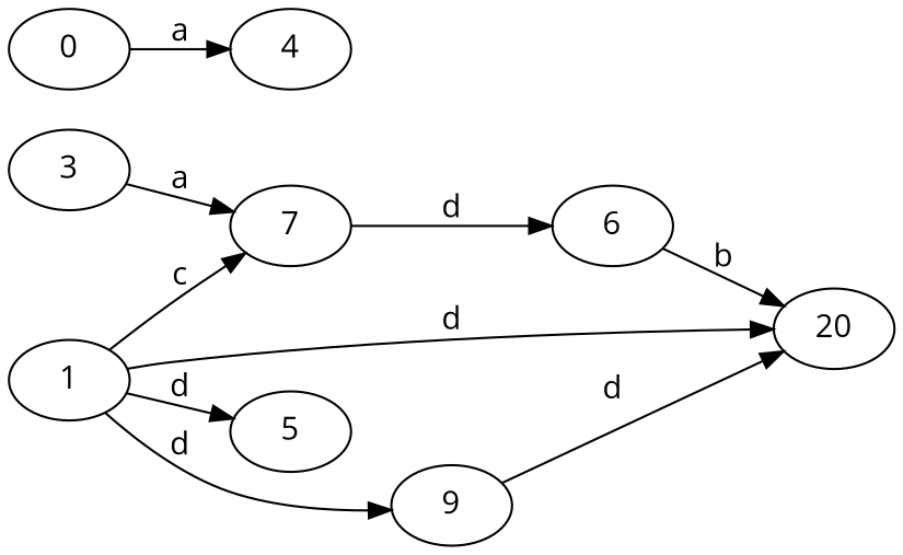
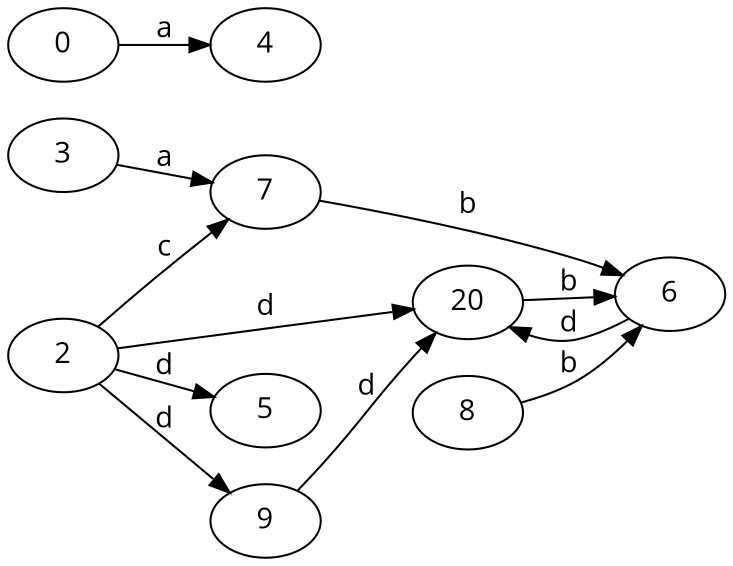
  strict digraph {
    fontname="Open Sans"
    rankdir=LR
    node [fontname="Open Sans"]
    edge [fontname="Open Sans"]
    n1 [label=20]
    6
    3
    7
    0
    4
-   1
+   8
+   1 [label=2]
    5
    9
-   6 -> n1 [label=b]
+   n1 -> 6 [label=b]
+   6 -> n1 [label=d]
    3 -> 7 [label=a]
-   7 -> 6 [label=d]
+   7 -> 6 [label=b]
    0 -> 4 [label=a]
+   8 -> 6 [label=b]
    1 -> n1 [label=d]
    1 -> 7 [label=c]
    1 -> 5 [label=d]
    1 -> 9 [label=d]
    9 -> n1 [label=d]
  }
